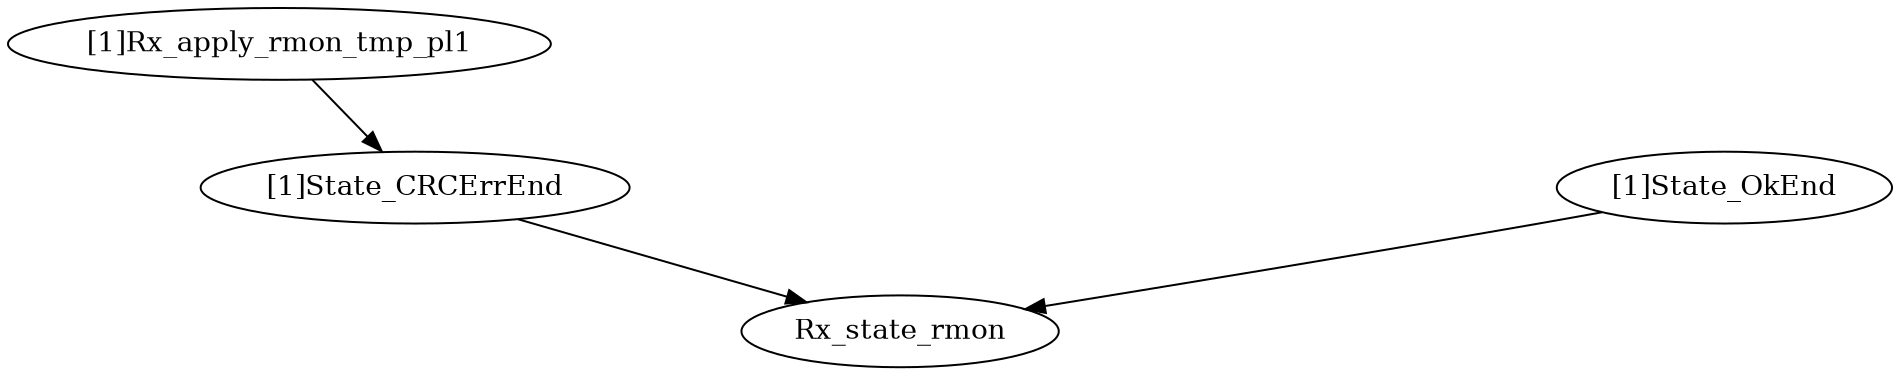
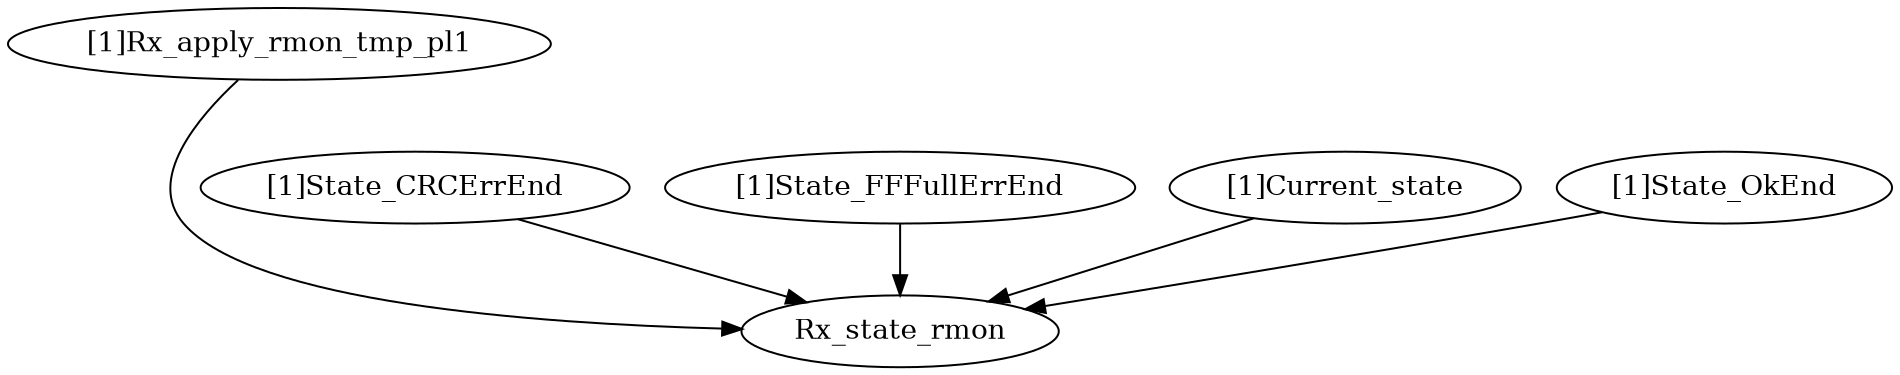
  strict digraph {
    node [complexity=8 importance=0.0709047010643 rank=0.00886308763304]
    "[1]Rx_apply_rmon_tmp_pl1" [complexity=1 importance=0.0510731200421 rank=0.0510731200421]
    n2 [complexity=0 importance=0.029246242984 label=Rx_state_rmon rank=0.0]
+   "[1]State_FFFullErrEnd"
+   "[1]Current_state" [importance=0.263106077052 rank=0.0328882596315]
    "[1]State_CRCErrEnd"
    "[1]State_OkEnd"
-   "[1]Rx_apply_rmon_tmp_pl1" -> "[1]State_CRCErrEnd"
+   "[1]Rx_apply_rmon_tmp_pl1" -> n2
+   "[1]State_FFFullErrEnd" -> n2
+   "[1]Current_state" -> n2
    "[1]State_CRCErrEnd" -> n2
    "[1]State_OkEnd" -> n2
  }
